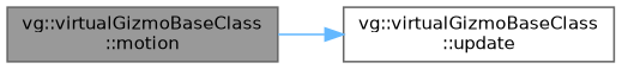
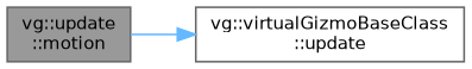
  digraph {
    rankdir=LR
    node [fontname=Helvetica fontsize=10 shape=box style=filled]
-   n1 [color=gray40 fillcolor=grey60 fontcolor=black height=0.2 label="vg::virtualGizmoBaseClass\l::motion" width=0.4]
+   n1 [color=gray40 fillcolor=grey60 fontcolor=black height=0.2 label="vg::update\l::motion" width=0.4]
    n2 [color=grey40 fillcolor=white height=0.2 label="vg::virtualGizmoBaseClass\l::update" width=0.4]
    n1 -> n2 [color=steelblue1 fontname=Helvetica fontsize=10 labelfontname=Helvetica labelfontsize=10 style=solid]
  }
